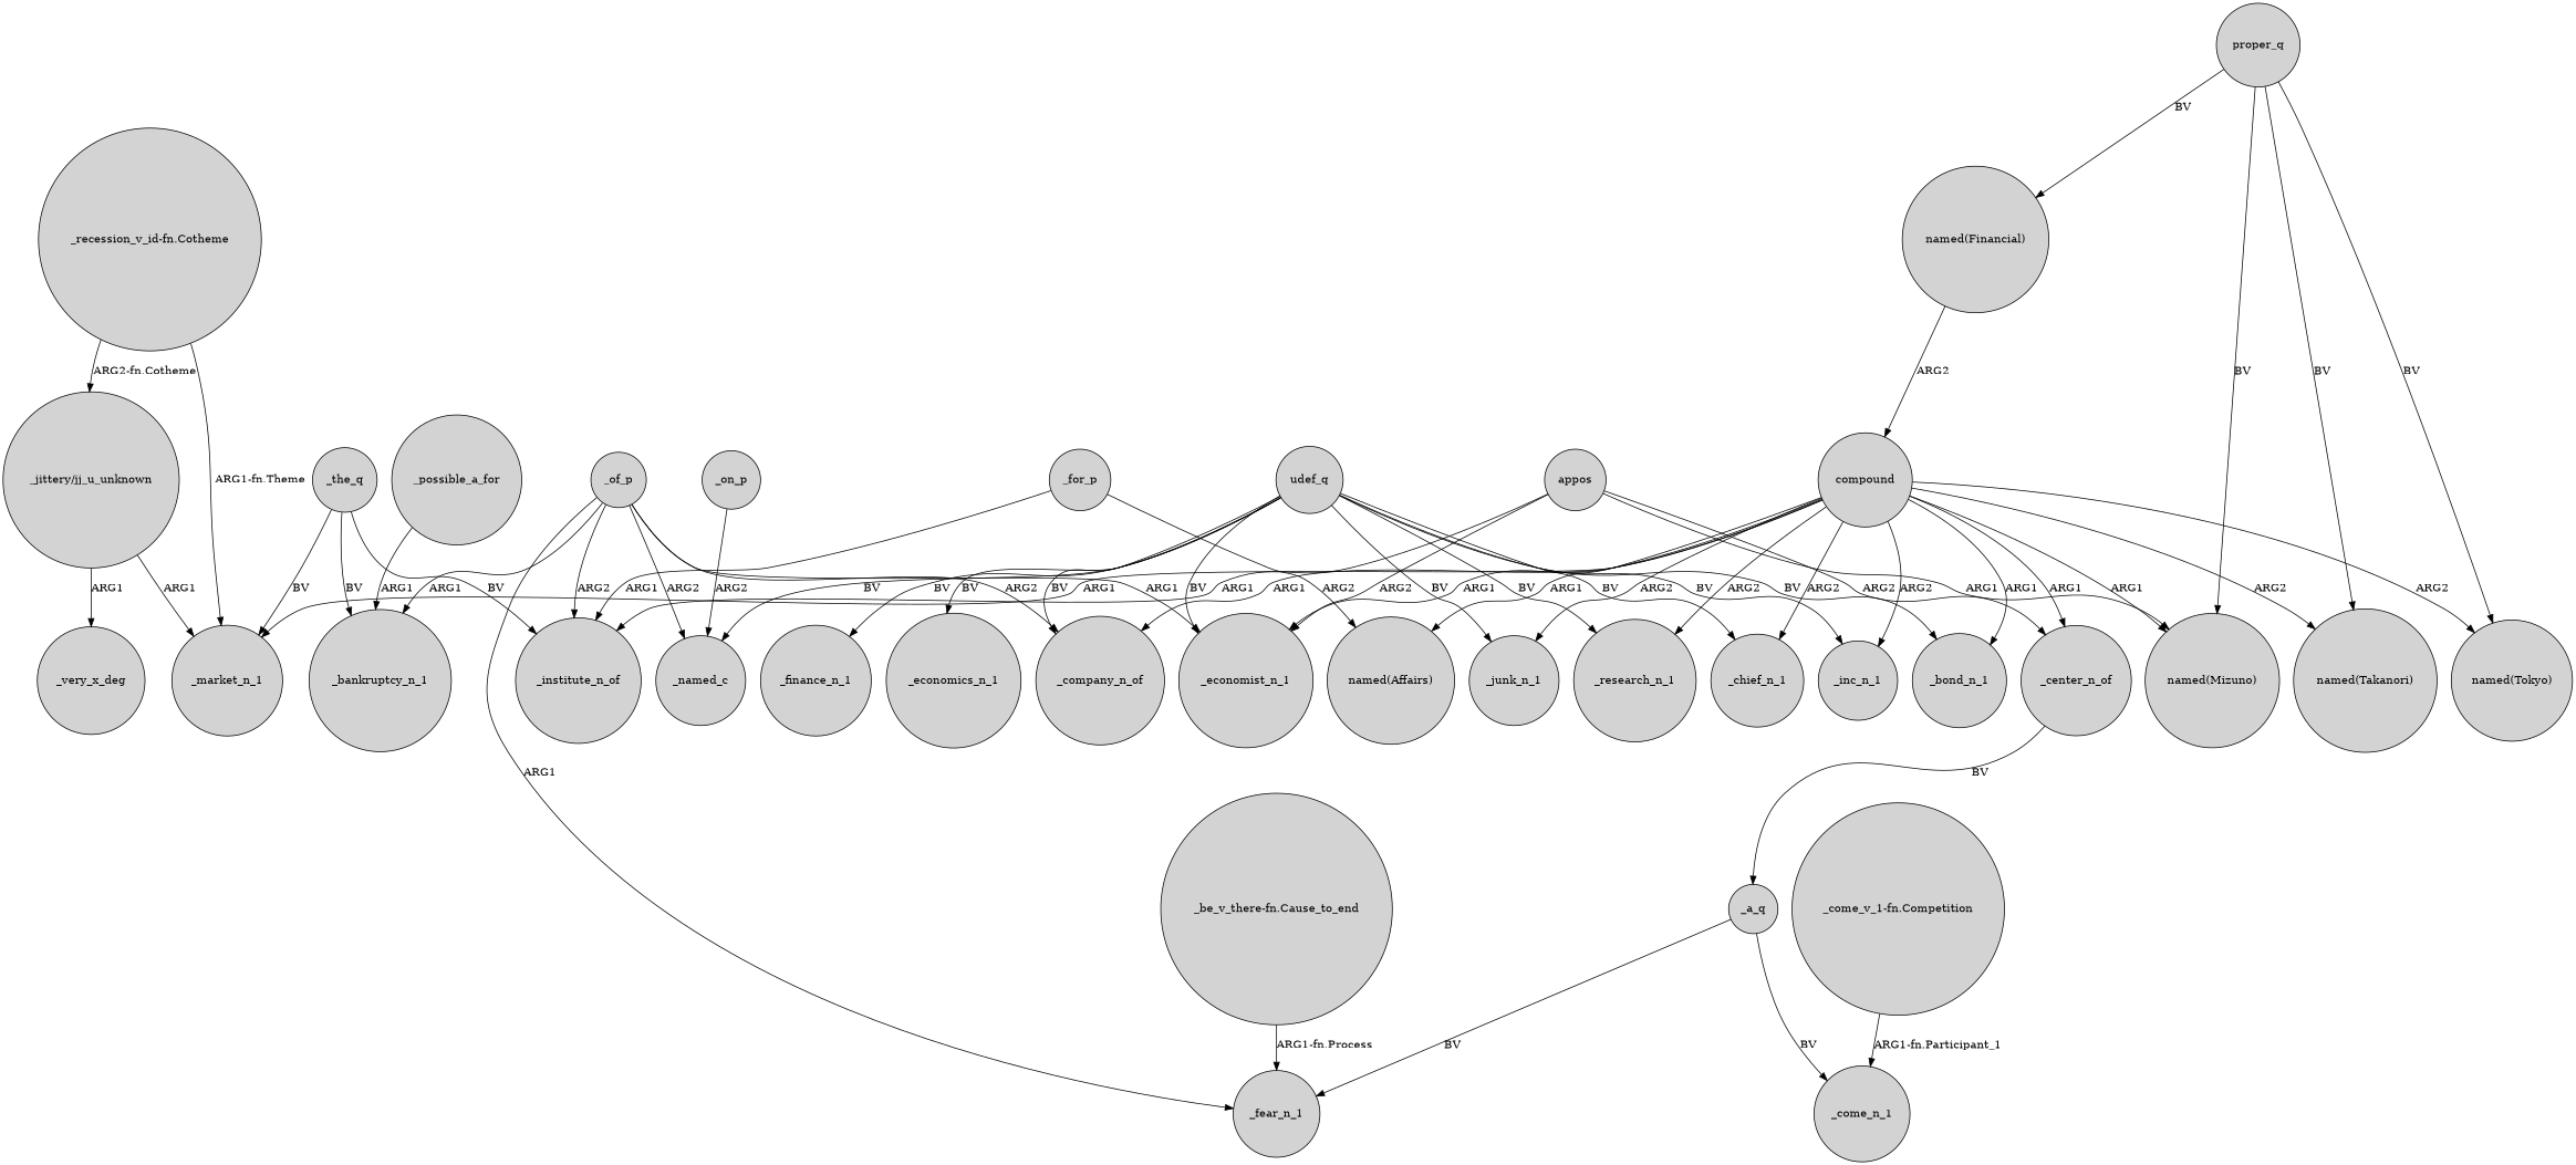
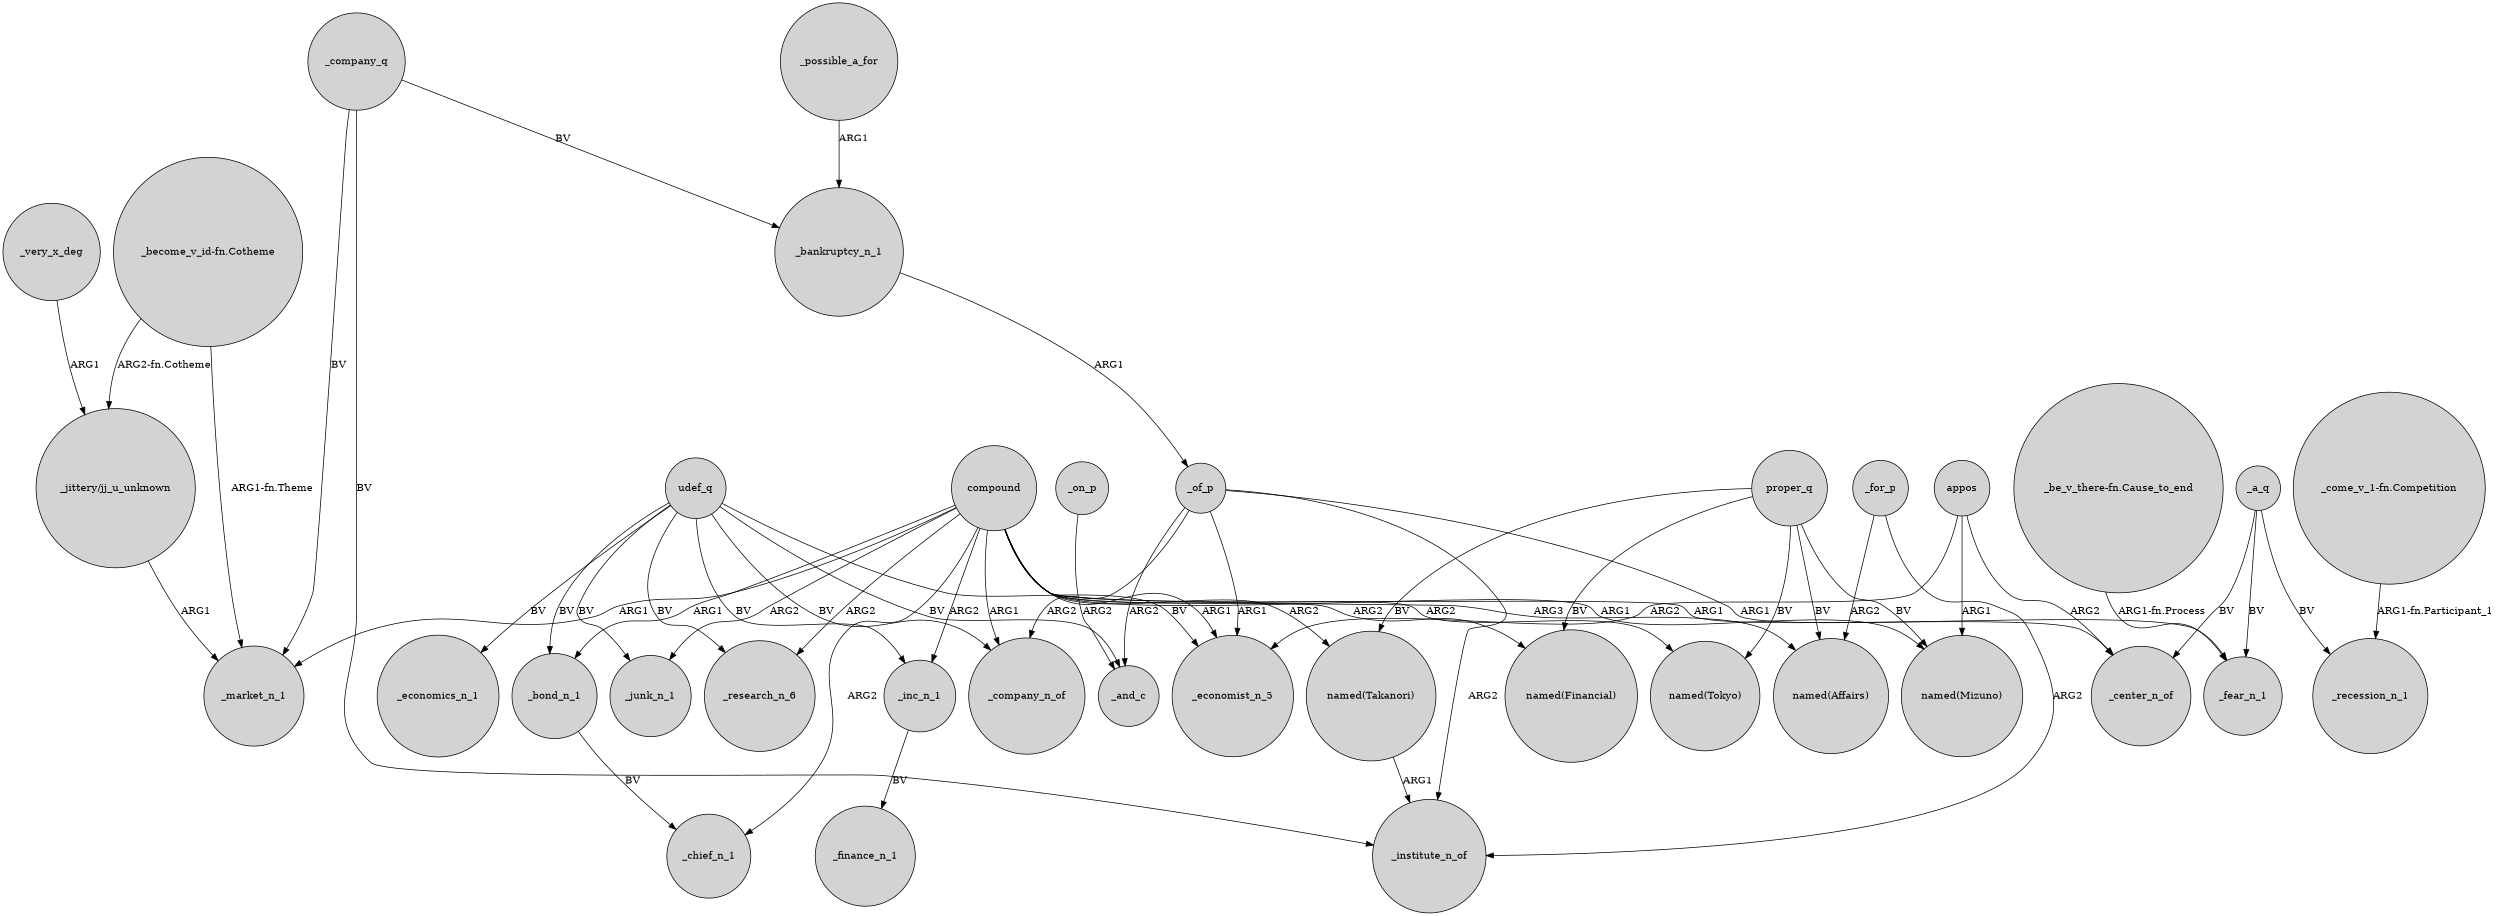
  digraph {
    node [shape=circle style=filled]
    _possible_a_for
    _bankruptcy_n_1
    "_jittery/jj_u_unknown"
    _market_n_1
-   _the_q
+   _the_q [label=_company_q]
    _institute_n_of
    _of_p
-   _and_c [label=_named_c]
+   _and_c
    _fear_n_1
    _company_n_of
-   _economist_n_1
+   _economist_n_1 [label=_economist_n_5]
    compound
    _chief_n_1
    "named(Takanori)"
    _bond_n_1
    "named(Mizuno)"
    _center_n_of
    "named(Affairs)"
    _junk_n_1
    "named(Financial)"
    "named(Tokyo)"
-   _research_n_1
+   _research_n_1 [label=_research_n_6]
    _inc_n_1
    udef_q
    _finance_n_1
    _economics_n_1
    proper_q
    "_be_v_there-fn.Cause_to_end"
    _for_p
    appos
-   "_become_v_id-fn.Cotheme" [label="_recession_v_id-fn.Cotheme"]
+   "_become_v_id-fn.Cotheme"
    _a_q
-   _recession_n_1 [label=_come_n_1]
+   _recession_n_1
    "_come_v_1-fn.Competition"
    _very_x_deg
    _on_p
    _possible_a_for -> _bankruptcy_n_1 [label=ARG1]
    "_jittery/jj_u_unknown" -> _market_n_1 [label=ARG1]
    _the_q -> _bankruptcy_n_1 [label=BV]
    _the_q -> _market_n_1 [label=BV]
    _the_q -> _institute_n_of [label=BV]
-   _of_p -> _bankruptcy_n_1 [label=ARG1]
+   _bankruptcy_n_1 -> _of_p [label=ARG1]
    _of_p -> _institute_n_of [label=ARG2]
    _of_p -> _and_c [label=ARG2]
    _of_p -> _fear_n_1 [label=ARG1]
    _of_p -> _company_n_of [label=ARG2]
    _of_p -> _economist_n_1 [label=ARG1]
    compound -> _market_n_1 [label=ARG1]
    compound -> _company_n_of [label=ARG1]
    compound -> _economist_n_1 [label=ARG1]
    compound -> _chief_n_1 [label=ARG2]
    compound -> "named(Takanori)" [label=ARG2]
    compound -> _bond_n_1 [label=ARG1]
    compound -> "named(Mizuno)" [label=ARG1]
    compound -> _center_n_of [label=ARG1]
-   compound -> "named(Affairs)" [label=ARG1]
+   compound -> "named(Affairs)" [label=ARG3]
    compound -> _junk_n_1 [label=ARG2]
-   "named(Financial)" -> compound [label=ARG2]
+   compound -> "named(Financial)" [label=ARG2]
    compound -> "named(Tokyo)" [label=ARG2]
    compound -> _research_n_1 [label=ARG2]
    compound -> _inc_n_1 [label=ARG2]
    udef_q -> _and_c [label=BV]
    udef_q -> _company_n_of [label=BV]
    udef_q -> _economist_n_1 [label=BV]
-   udef_q -> _chief_n_1 [label=BV]
+   _bond_n_1 -> _chief_n_1 [label=BV]
    udef_q -> _bond_n_1 [label=BV]
    udef_q -> _junk_n_1 [label=BV]
    udef_q -> _research_n_1 [label=BV]
    udef_q -> _inc_n_1 [label=BV]
-   udef_q -> _finance_n_1 [label=BV]
+   _inc_n_1 -> _finance_n_1 [label=BV]
    udef_q -> _economics_n_1 [label=BV]
    proper_q -> "named(Takanori)" [label=BV]
    proper_q -> "named(Mizuno)" [label=BV]
+   proper_q -> "named(Affairs)" [label=BV]
    proper_q -> "named(Financial)" [label=BV]
    proper_q -> "named(Tokyo)" [label=BV]
    "_be_v_there-fn.Cause_to_end" -> _fear_n_1 [label="ARG1-fn.Process"]
-   _for_p -> _institute_n_of [label=ARG1]
+   _for_p -> _institute_n_of [label=ARG2]
    _for_p -> "named(Affairs)" [label=ARG2]
-   appos -> _institute_n_of [label=ARG1]
+   "named(Takanori)" -> _institute_n_of [label=ARG1]
    appos -> _economist_n_1 [label=ARG2]
    appos -> "named(Mizuno)" [label=ARG1]
    appos -> _center_n_of [label=ARG2]
    "_become_v_id-fn.Cotheme" -> "_jittery/jj_u_unknown" [label="ARG2-fn.Cotheme"]
    "_become_v_id-fn.Cotheme" -> _market_n_1 [label="ARG1-fn.Theme"]
    _a_q -> _fear_n_1 [label=BV]
-   _center_n_of -> _a_q [label=BV]
+   _a_q -> _center_n_of [label=BV]
    _a_q -> _recession_n_1 [label=BV]
    "_come_v_1-fn.Competition" -> _recession_n_1 [label="ARG1-fn.Participant_1"]
-   "_jittery/jj_u_unknown" -> _very_x_deg [label=ARG1]
+   _very_x_deg -> "_jittery/jj_u_unknown" [label=ARG1]
    _on_p -> _and_c [label=ARG2]
  }
